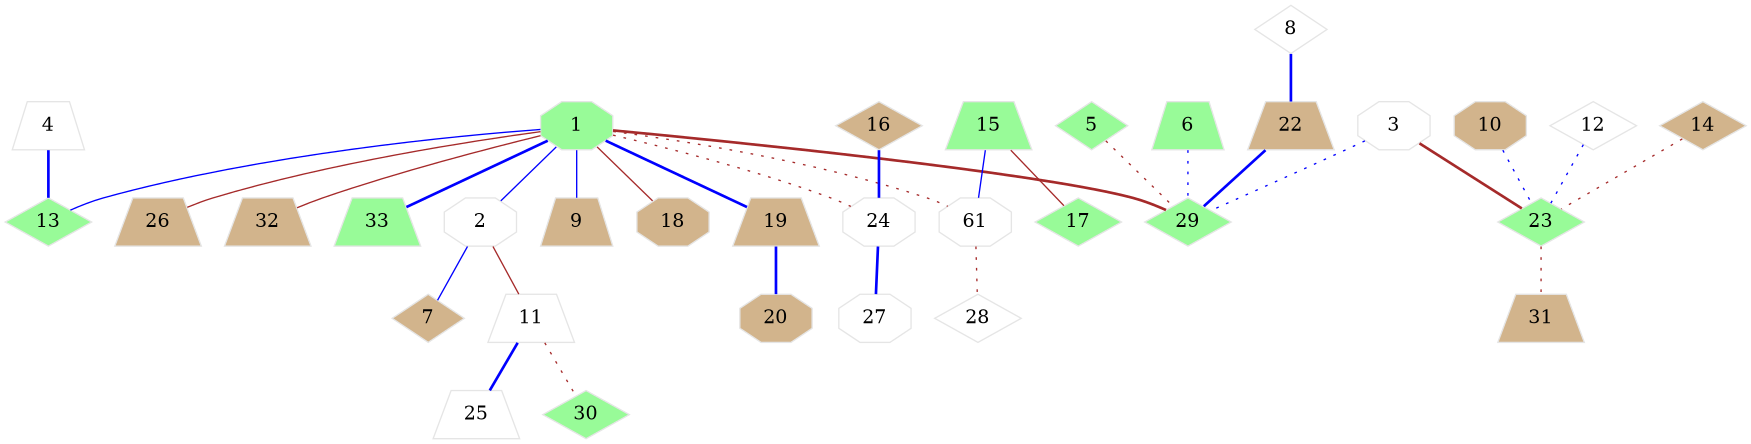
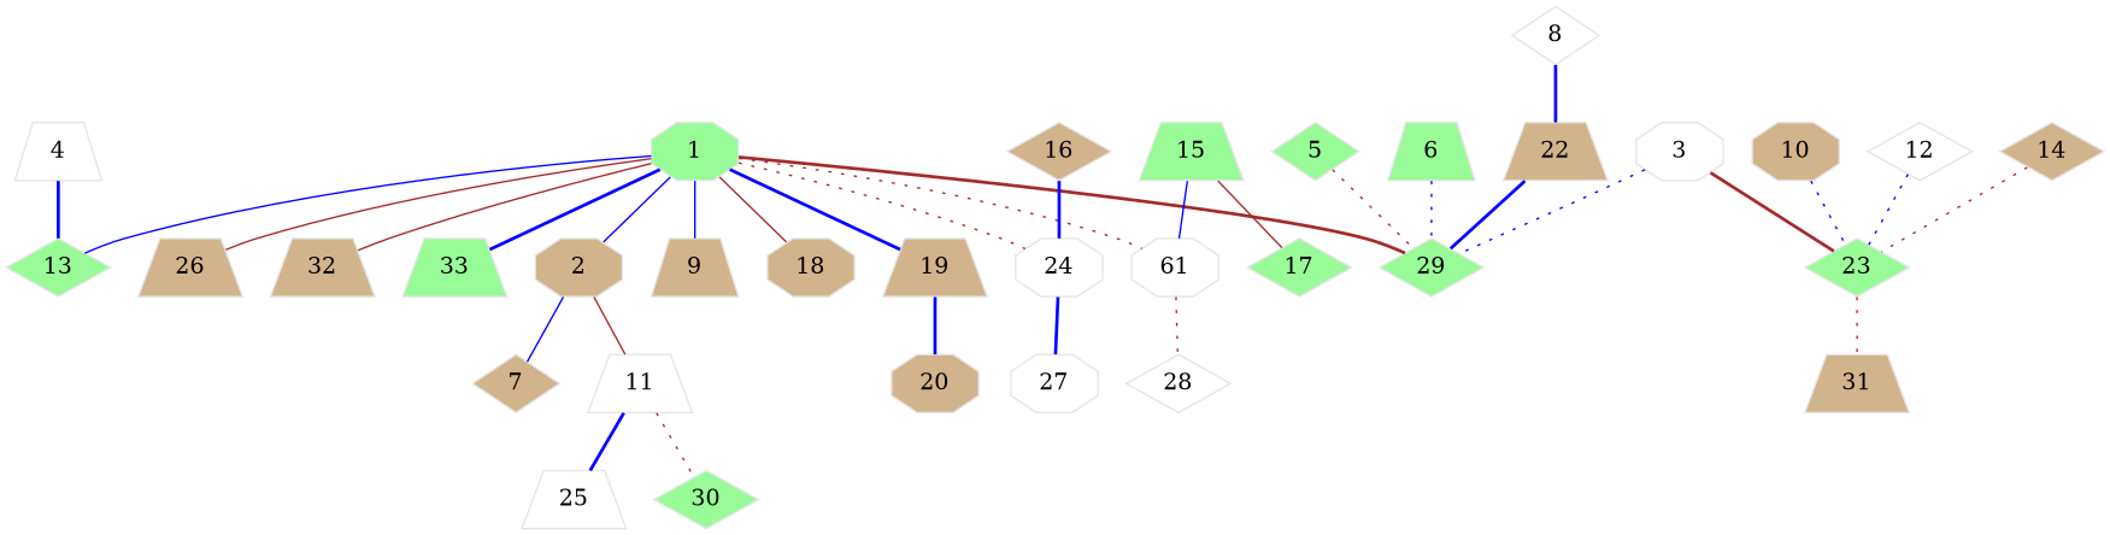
  graph {
    node [color=gray90 fillcolor=tan shape=trapezium style=filled]
    edge [color=blue style=bold weight=1.0]
    1 [fillcolor=palegreen shape=octagon]
-   2 [fillcolor=white shape=octagon]
+   2 [shape=octagon]
    9
    13 [fillcolor=palegreen shape=diamond]
    18 [shape=octagon]
    19
    n7 [fillcolor=white label=61 shape=octagon]
    24 [fillcolor=white shape=octagon]
    26
    29 [fillcolor=palegreen shape=diamond]
    32
    33 [fillcolor=palegreen]
    7 [shape=diamond]
    11 [fillcolor=white]
    20 [shape=octagon]
    28 [fillcolor=white shape=diamond]
    27 [fillcolor=white shape=octagon]
    25 [fillcolor=white]
    30 [fillcolor=palegreen shape=diamond]
    3 [fillcolor=white shape=octagon]
    23 [fillcolor=palegreen shape=diamond]
    31
    4 [fillcolor=white]
    5 [fillcolor=palegreen shape=diamond]
    6 [fillcolor=palegreen]
    8 [fillcolor=white shape=diamond]
    22
    10 [shape=octagon]
    12 [fillcolor=white shape=diamond]
    14 [shape=diamond]
    15 [fillcolor=palegreen]
    17 [fillcolor=palegreen shape=diamond]
    16 [shape=diamond]
    1 -- 2 [style=solid]
    1 -- 9 [style=solid]
    1 -- 13 [style=solid]
    1 -- 18 [color=brown style=solid]
    1 -- 19
    1 -- n7 [color=brown style=dotted]
    1 -- 24 [color=brown style=dotted]
    1 -- 26 [color=brown style=solid]
    1 -- 29 [color=brown]
    1 -- 32 [color=brown style=solid]
    1 -- 33
    2 -- 7 [style=solid]
    2 -- 11 [color=brown style=solid]
    19 -- 20
    n7 -- 28 [color=brown style=dotted]
    24 -- 27
    11 -- 25
    11 -- 30 [color=brown style=dotted]
    3 -- 29 [style=dotted]
    3 -- 23 [color=brown]
    23 -- 31 [color=brown style=dotted]
    4 -- 13
    5 -- 29 [color=brown style=dotted]
    6 -- 29 [style=dotted]
    8 -- 22
    22 -- 29
    10 -- 23 [style=dotted]
    12 -- 23 [style=dotted]
    14 -- 23 [color=brown style=dotted]
    15 -- n7 [style=solid]
    15 -- 17 [color=brown style=solid]
    16 -- 24
  }
